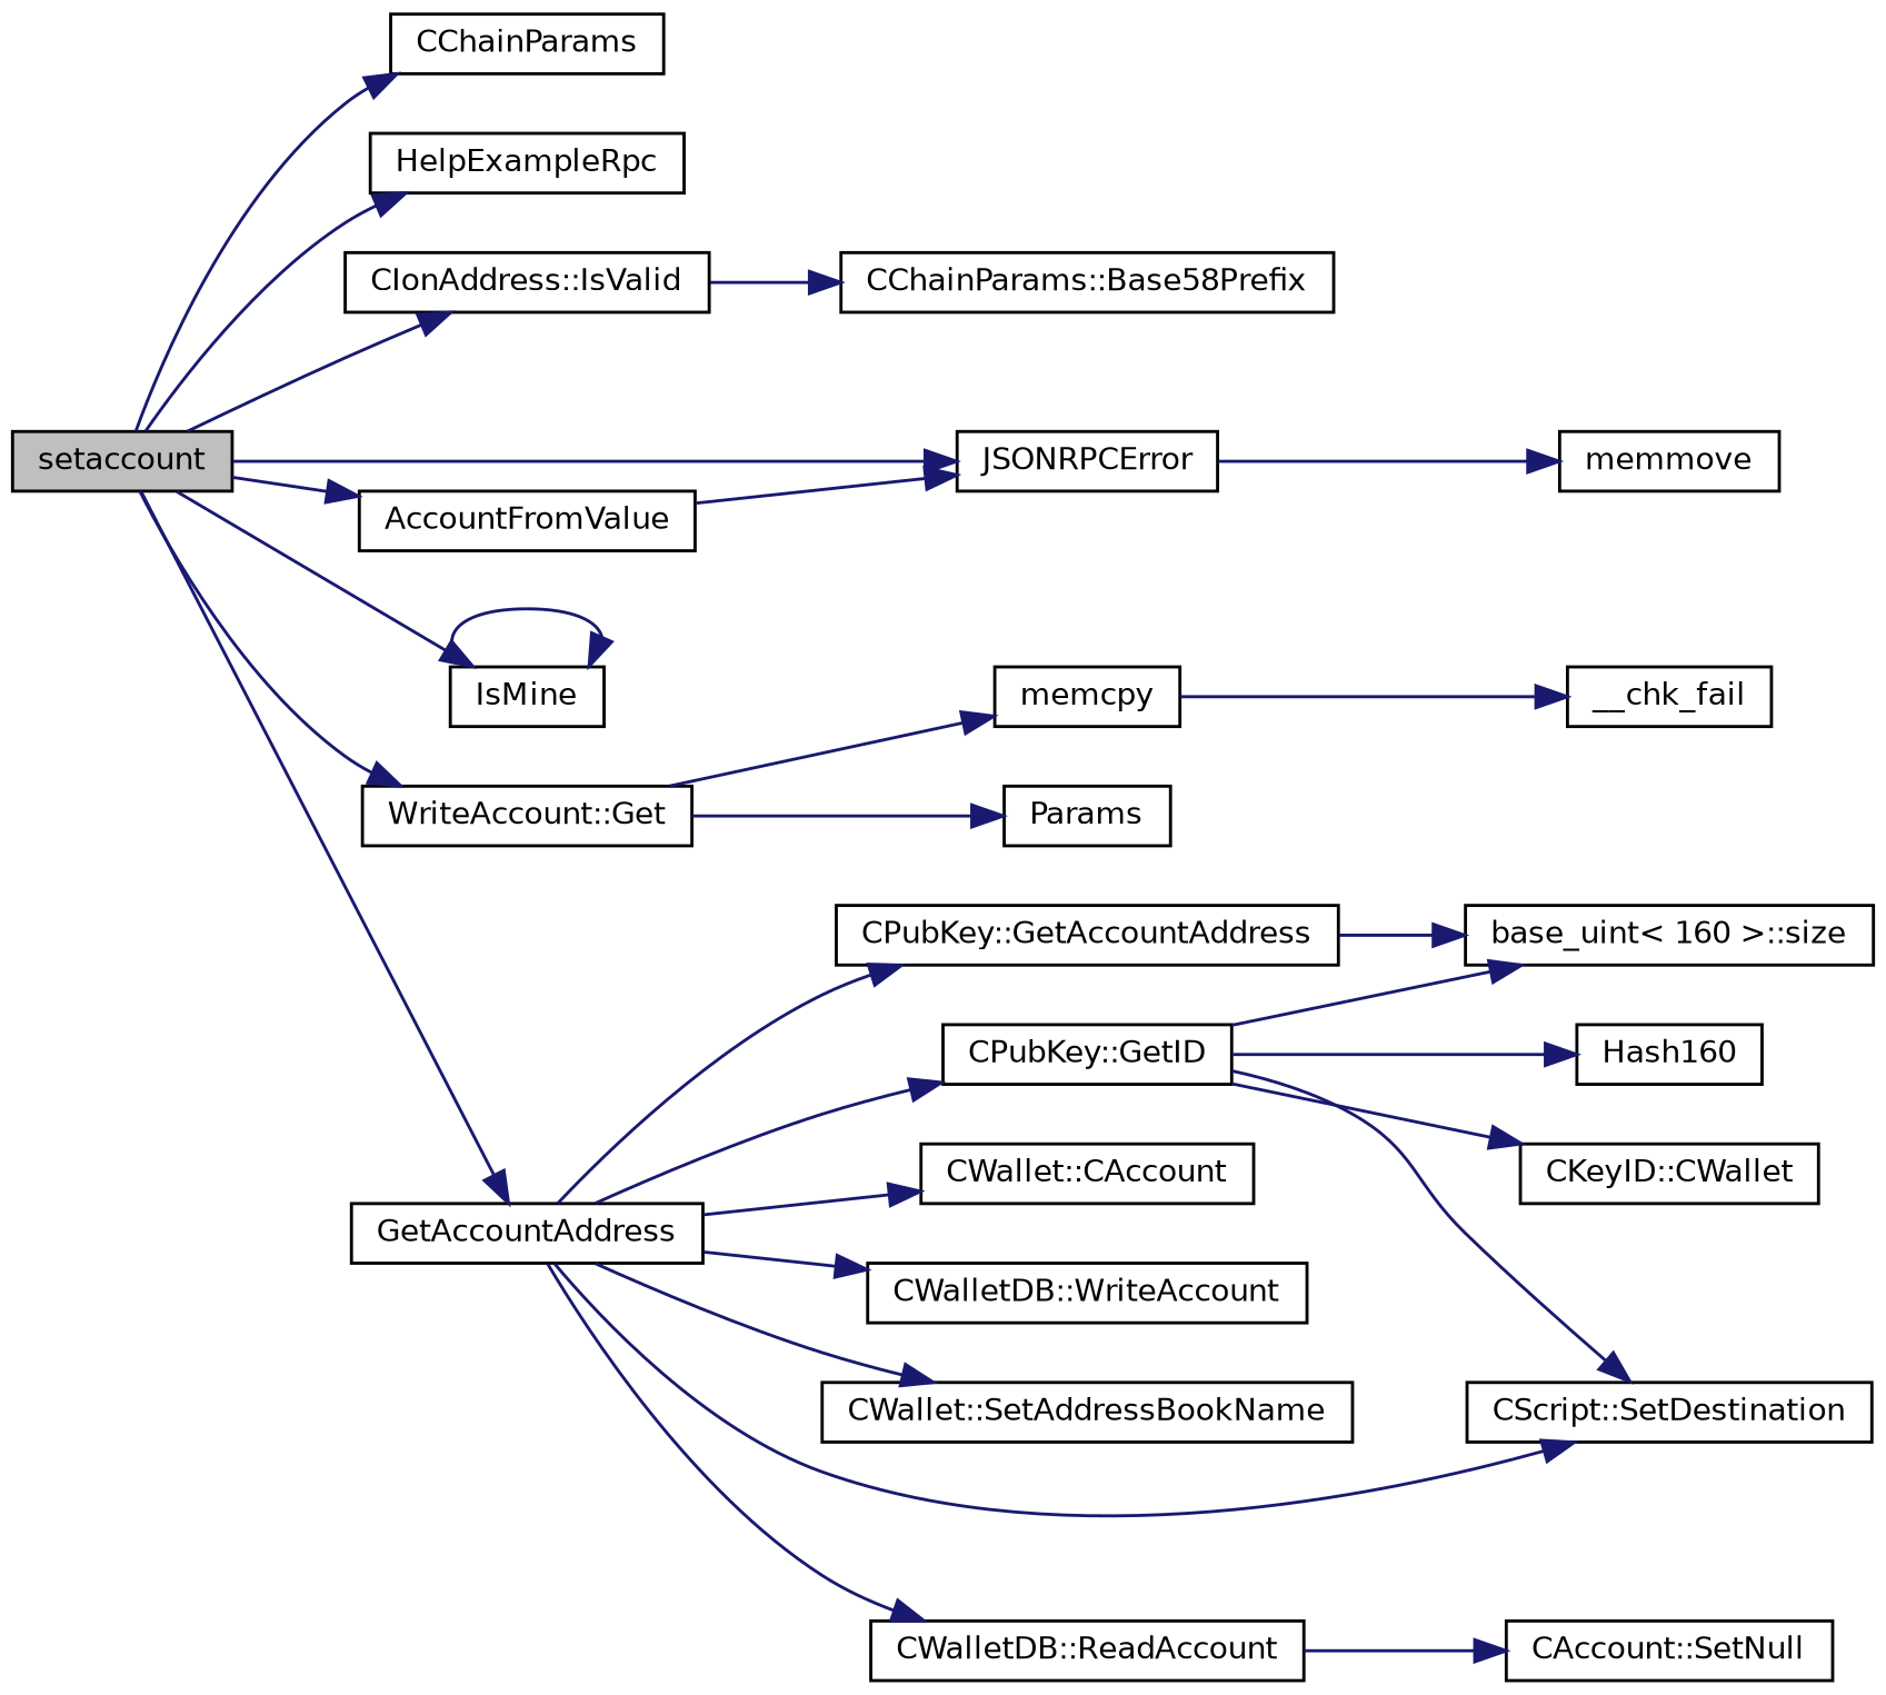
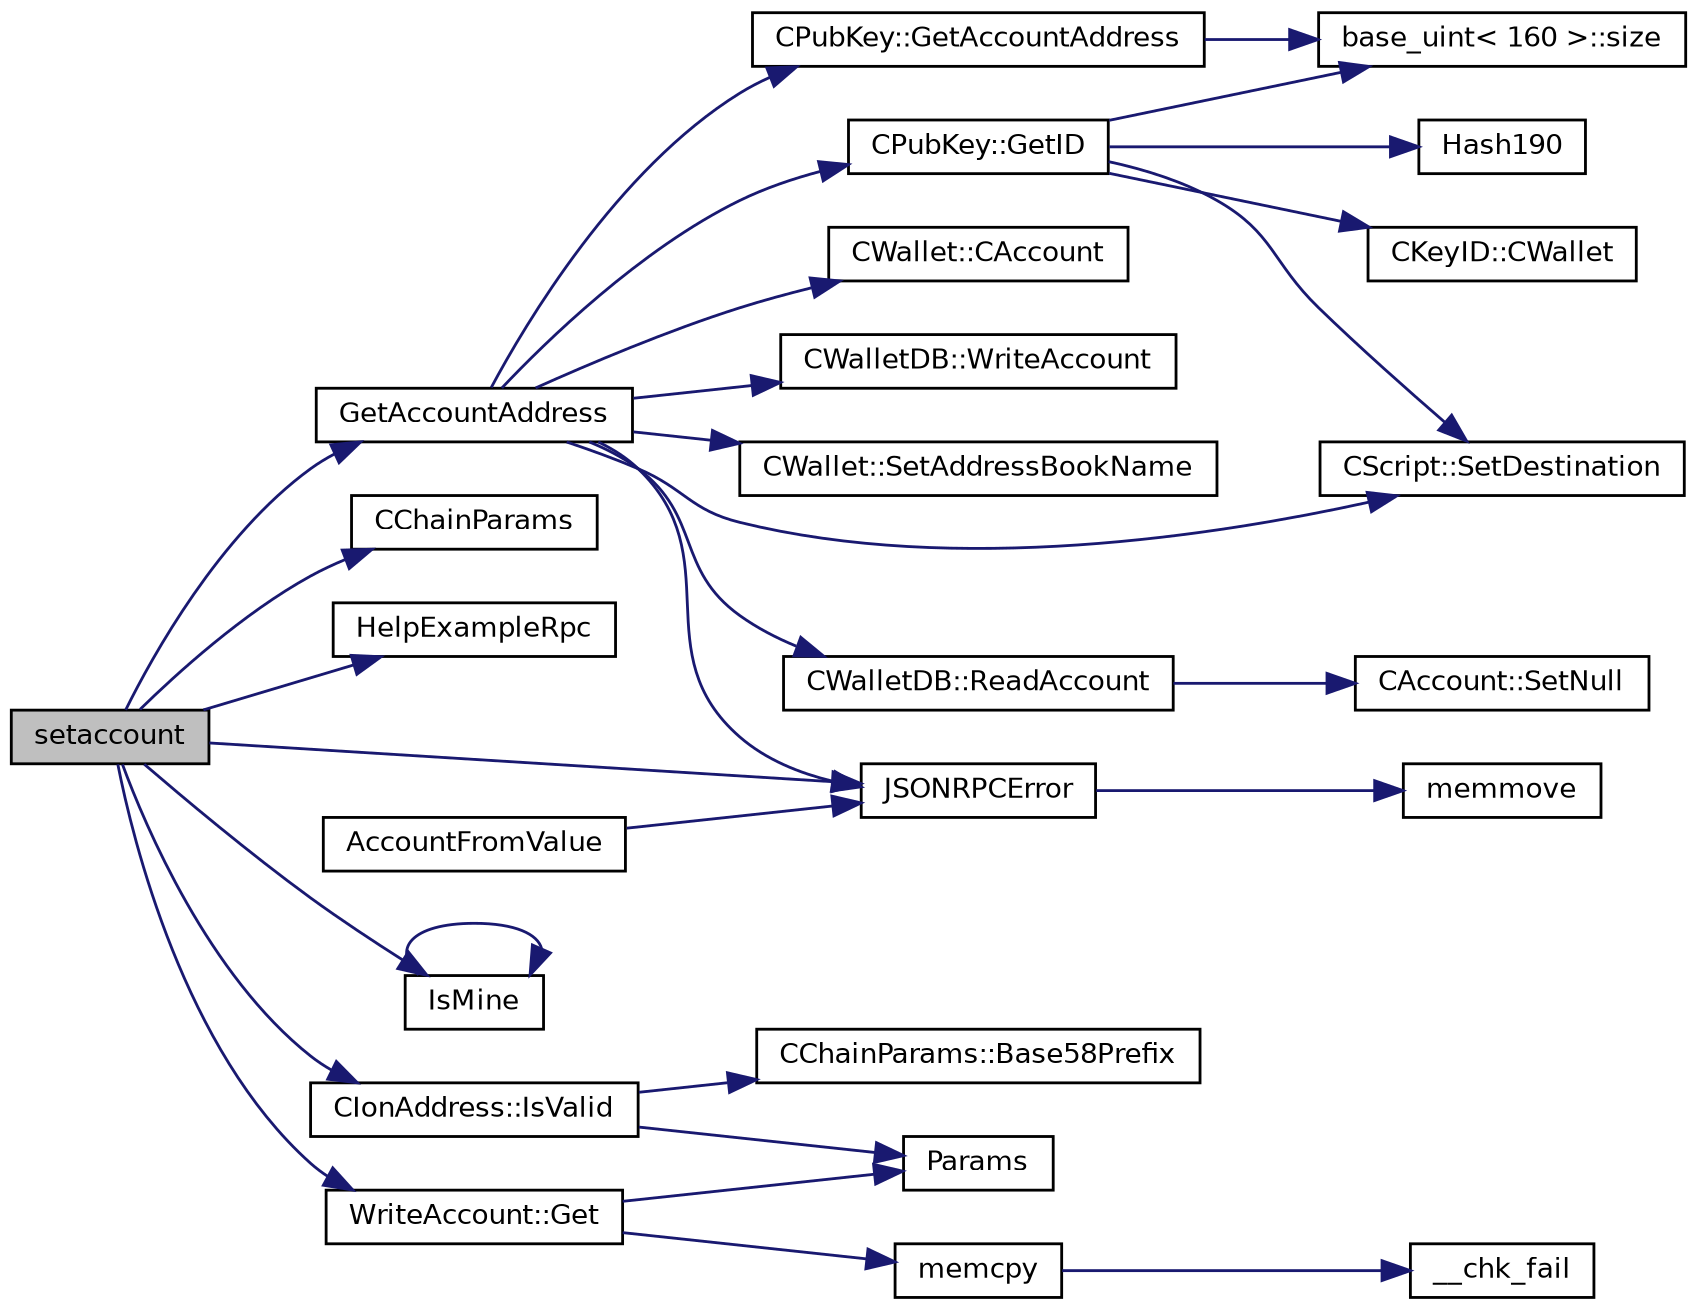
  digraph {
    rankdir=LR
    node [color=black fillcolor=white fontname=Helvetica fontsize=10 shape=record style=filled]
    edge [color=midnightblue fontname=Helvetica fontsize=10 labelfontname=Helvetica labelfontsize=10 style=solid]
    n1 [fillcolor=grey75 fontcolor=black height=0.2 label=setaccount width=0.4]
    n2 [height=0.2 label=CChainParams width=0.4]
    n3 [height=0.2 label=HelpExampleRpc width=0.4]
    n4 [height=0.2 label="CIonAddress::IsValid" width=0.4]
    n5 [height=0.2 label=JSONRPCError width=0.4]
    n6 [height=0.2 label=AccountFromValue width=0.4]
    n7 [height=0.2 label=IsMine width=0.4]
    n8 [height=0.2 label="WriteAccount::Get" width=0.4]
    n9 [height=0.2 label=GetAccountAddress width=0.4]
    n10 [height=0.2 label=Params width=0.4]
    n11 [height=0.2 label="CChainParams::Base58Prefix" width=0.4]
    n12 [height=0.2 label=memmove width=0.4]
    n13 [height=0.2 label=memcpy width=0.4]
    n14 [height=0.2 label="CWallet::SetAddressBookName" width=0.4]
    n15 [height=0.2 label="CScript::SetDestination" width=0.4]
    n16 [height=0.2 label="CWalletDB::ReadAccount" width=0.4]
    n17 [height=0.2 label="CPubKey::GetAccountAddress" width=0.4]
    n18 [height=0.2 label="CPubKey::GetID" width=0.4]
    n19 [height=0.2 label="CWallet::CAccount" width=0.4]
    n20 [height=0.2 label="CWalletDB::WriteAccount" width=0.4]
    n21 [height=0.2 label=__chk_fail width=0.4]
    n22 [height=0.2 label="CAccount::SetNull" width=0.4]
    n23 [height=0.2 label="base_uint\< 160 \>::size" width=0.4]
    n24 [height=0.2 label="CKeyID::CWallet" width=0.4]
-   n25 [height=0.2 label=Hash160 width=0.4]
+   n25 [height=0.2 label=Hash190 width=0.4]
    n1 -> n2
    n1 -> n3
    n1 -> n4
    n1 -> n5
-   n1 -> n6
    n1 -> n7
    n1 -> n8
    n1 -> n9
+   n4 -> n10
    n4 -> n11
    n5 -> n12
    n6 -> n5
    n7 -> n7
    n8 -> n10
    n8 -> n13
+   n9 -> n5
    n9 -> n14
    n9 -> n15
    n9 -> n16
    n9 -> n17
    n9 -> n18
    n9 -> n19
    n9 -> n20
    n13 -> n21
    n16 -> n22
    n17 -> n23
    n18 -> n15
    n18 -> n23
    n18 -> n24
    n18 -> n25
  }
